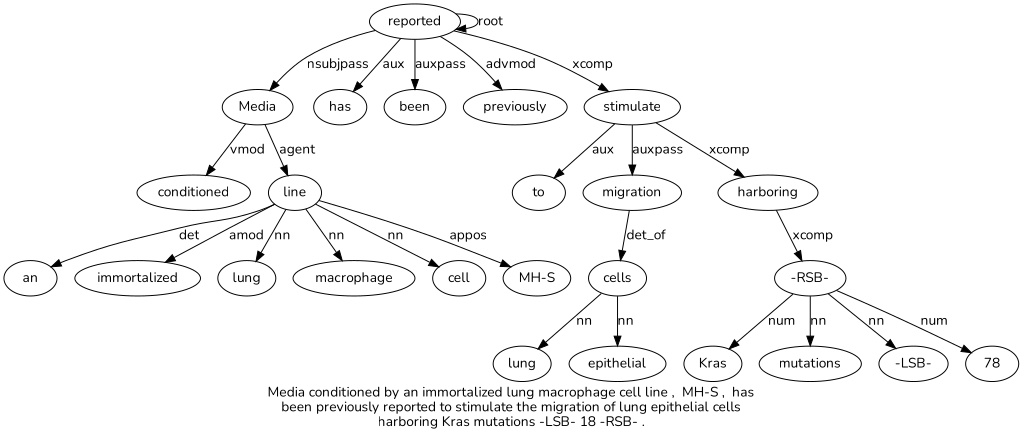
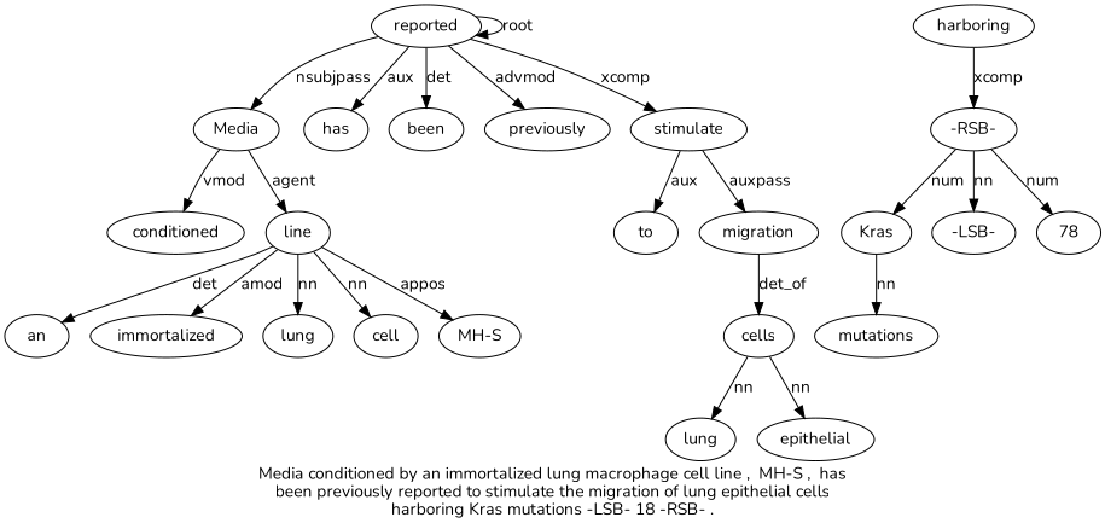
  digraph {
    fontname=Nunito
    label="Media conditioned by an immortalized lung macrophage cell line ,  MH-S ,  has\nbeen previously reported to stimulate the migration of lung epithelial cells\nharboring Kras mutations -LSB- 18 -RSB- ."
    node [fillcolor=white fontname=Nunito style=filled]
    edge [fontname=Nunito]
    n1 [label=reported]
    n2 [label=Media]
    n3 [label=has]
    n4 [label=been]
    n5 [label=previously]
    n6 [label=stimulate]
    n7 [label=conditioned]
    n8 [label=line]
    n9 [label=to]
    n10 [label=migration]
    n11 [label=harboring]
    n12 [label=an]
    n13 [label=immortalized]
    n14 [label=lung]
-   n15 [label=macrophage]
    n16 [label=cell]
    n17 [label="MH-S"]
    n18 [label=cells]
    n19 [label="-RSB-"]
    n20 [label=lung]
    n21 [label=epithelial]
    n22 [label=Kras]
    n23 [label=mutations]
    n24 [label="-LSB-"]
    n25 [label=78]
    n1 -> n1 [label=root]
    n1 -> n2 [label=nsubjpass]
    n1 -> n3 [label=aux]
-   n1 -> n4 [label=auxpass]
+   n1 -> n4 [label=det]
    n1 -> n5 [label=advmod]
    n1 -> n6 [label=xcomp]
    n2 -> n7 [label=vmod]
    n2 -> n8 [label=agent]
    n6 -> n9 [label=aux]
    n6 -> n10 [label=auxpass]
-   n6 -> n11 [label=xcomp]
    n8 -> n12 [label=det]
    n8 -> n13 [label=amod]
    n8 -> n14 [label=nn]
-   n8 -> n15 [label=nn]
    n8 -> n16 [label=nn]
    n8 -> n17 [label=appos]
    n10 -> n18 [label=det_of]
    n11 -> n19 [label=xcomp]
    n18 -> n20 [label=nn]
    n18 -> n21 [label=nn]
    n19 -> n22 [label=num]
-   n19 -> n23 [label=nn]
+   n22 -> n23 [label=nn]
    n19 -> n24 [label=nn]
    n19 -> n25 [label=num]
  }
